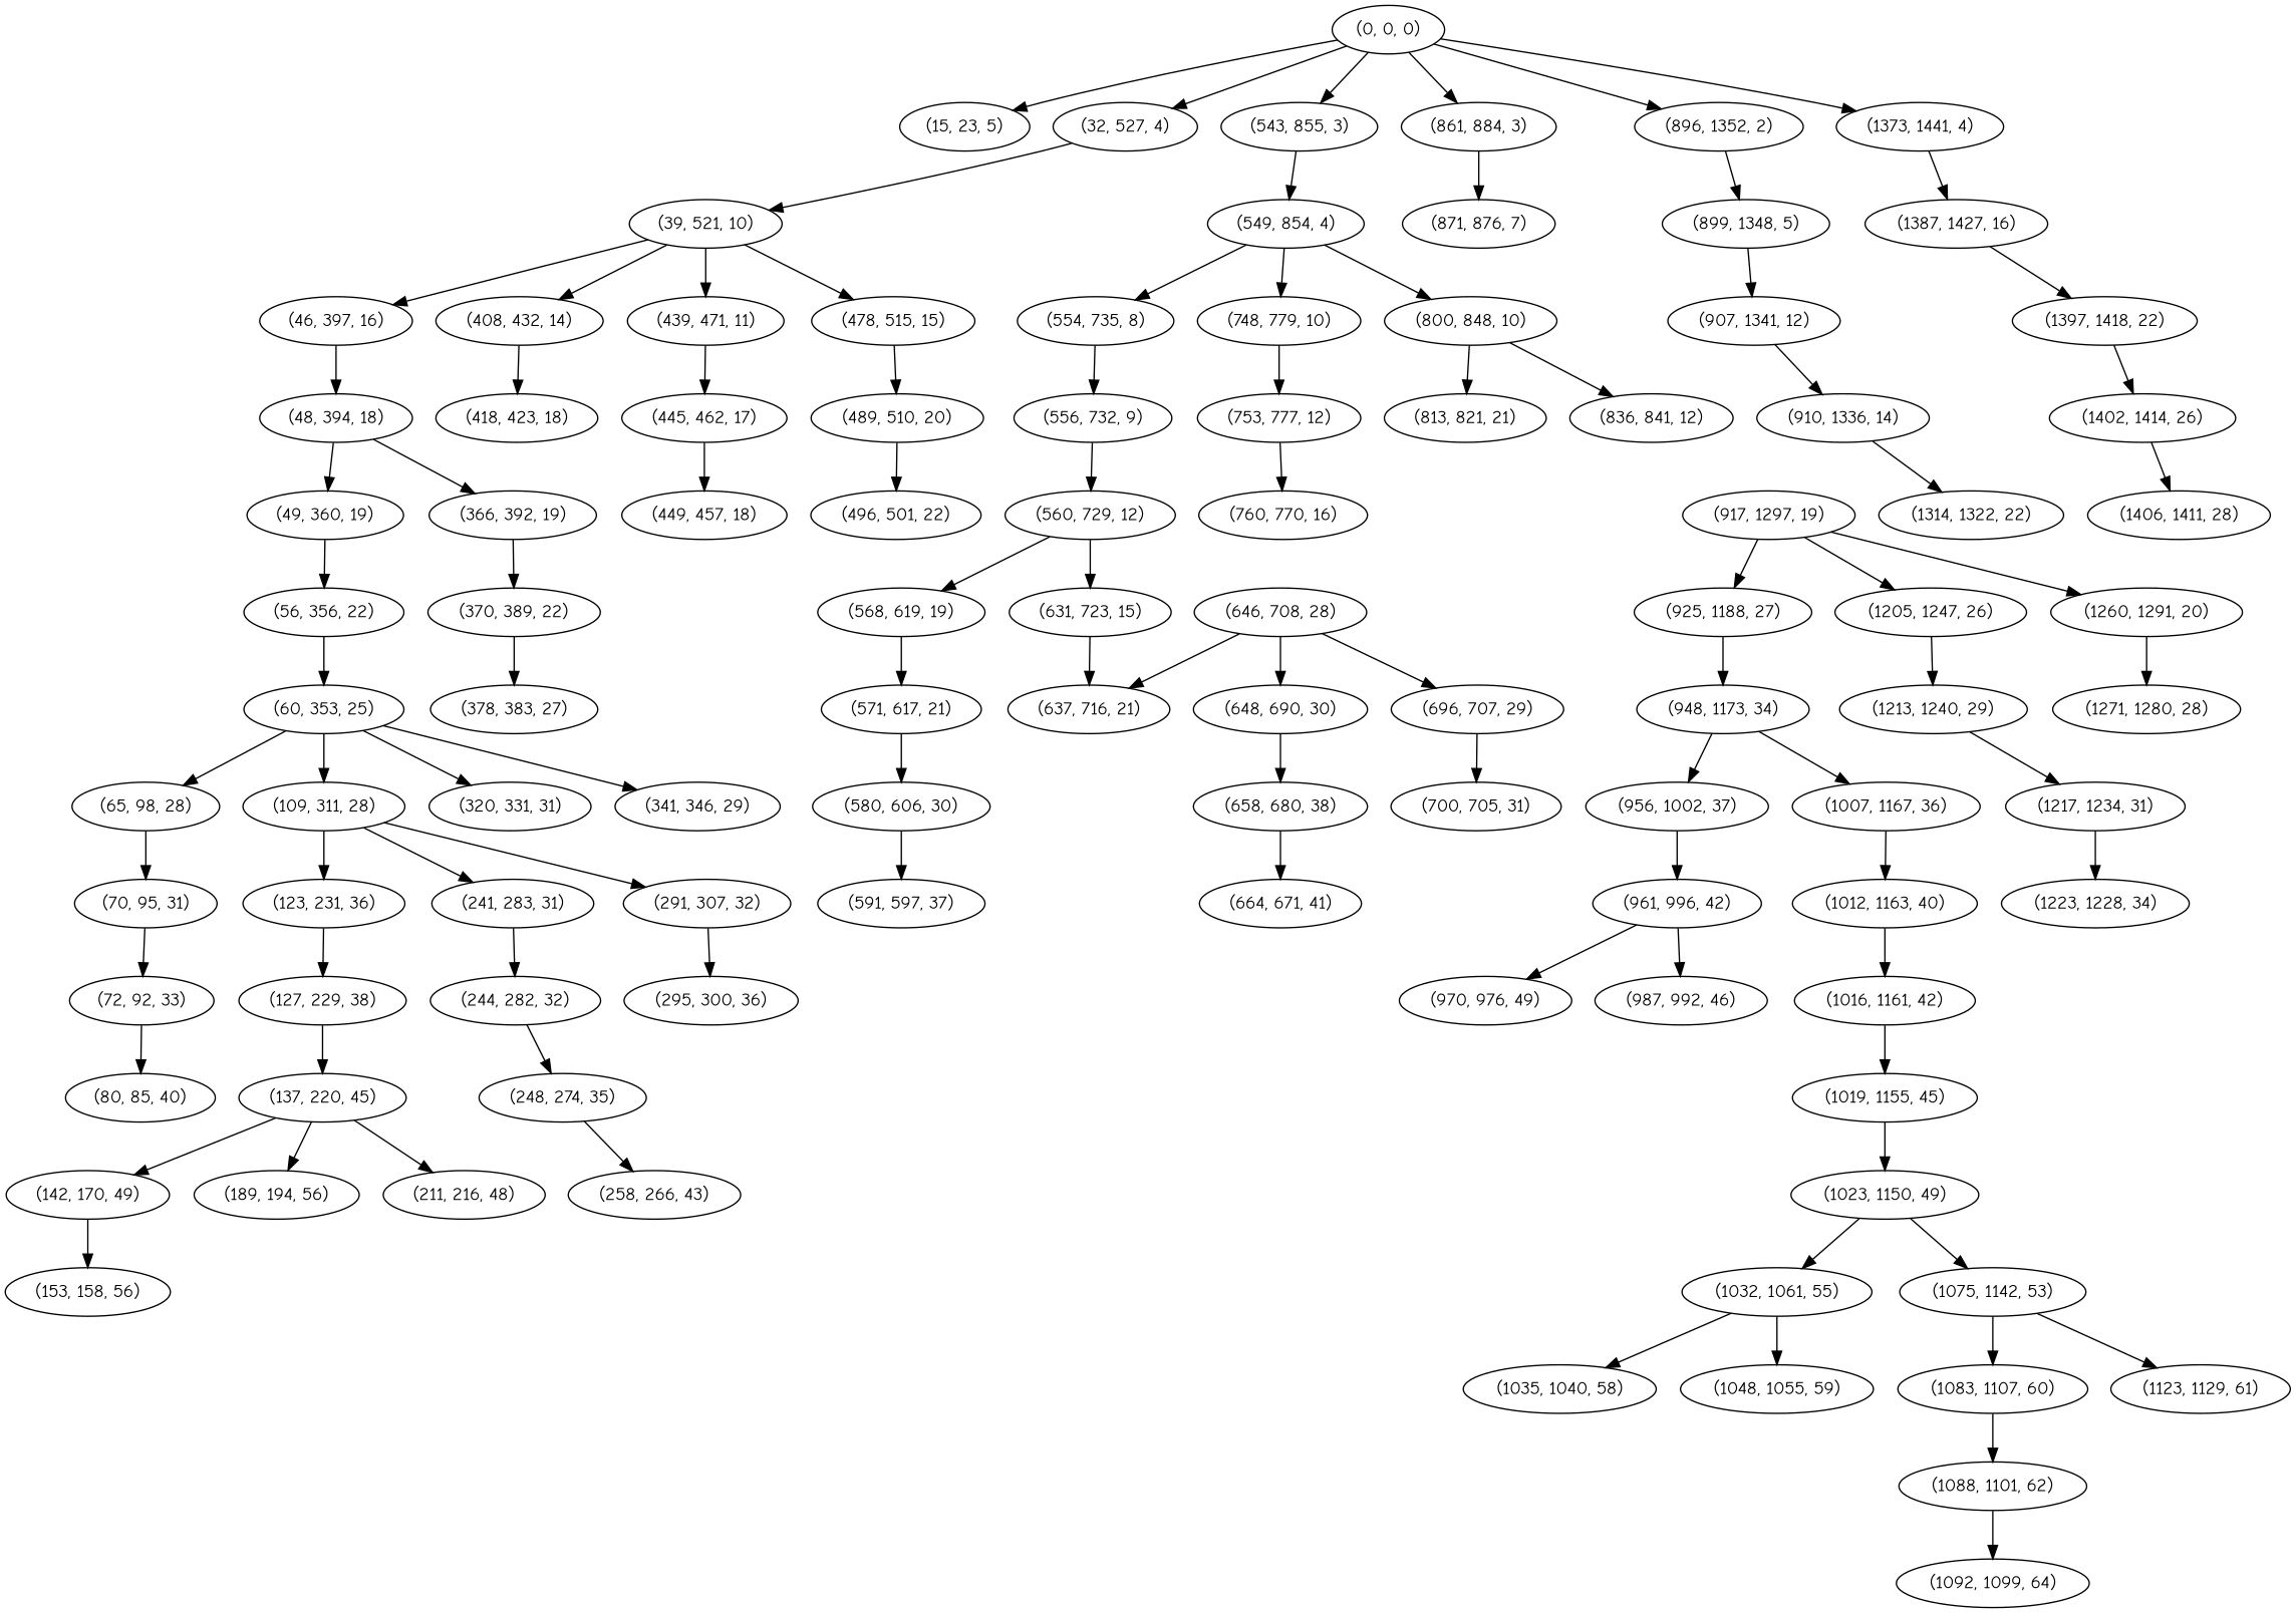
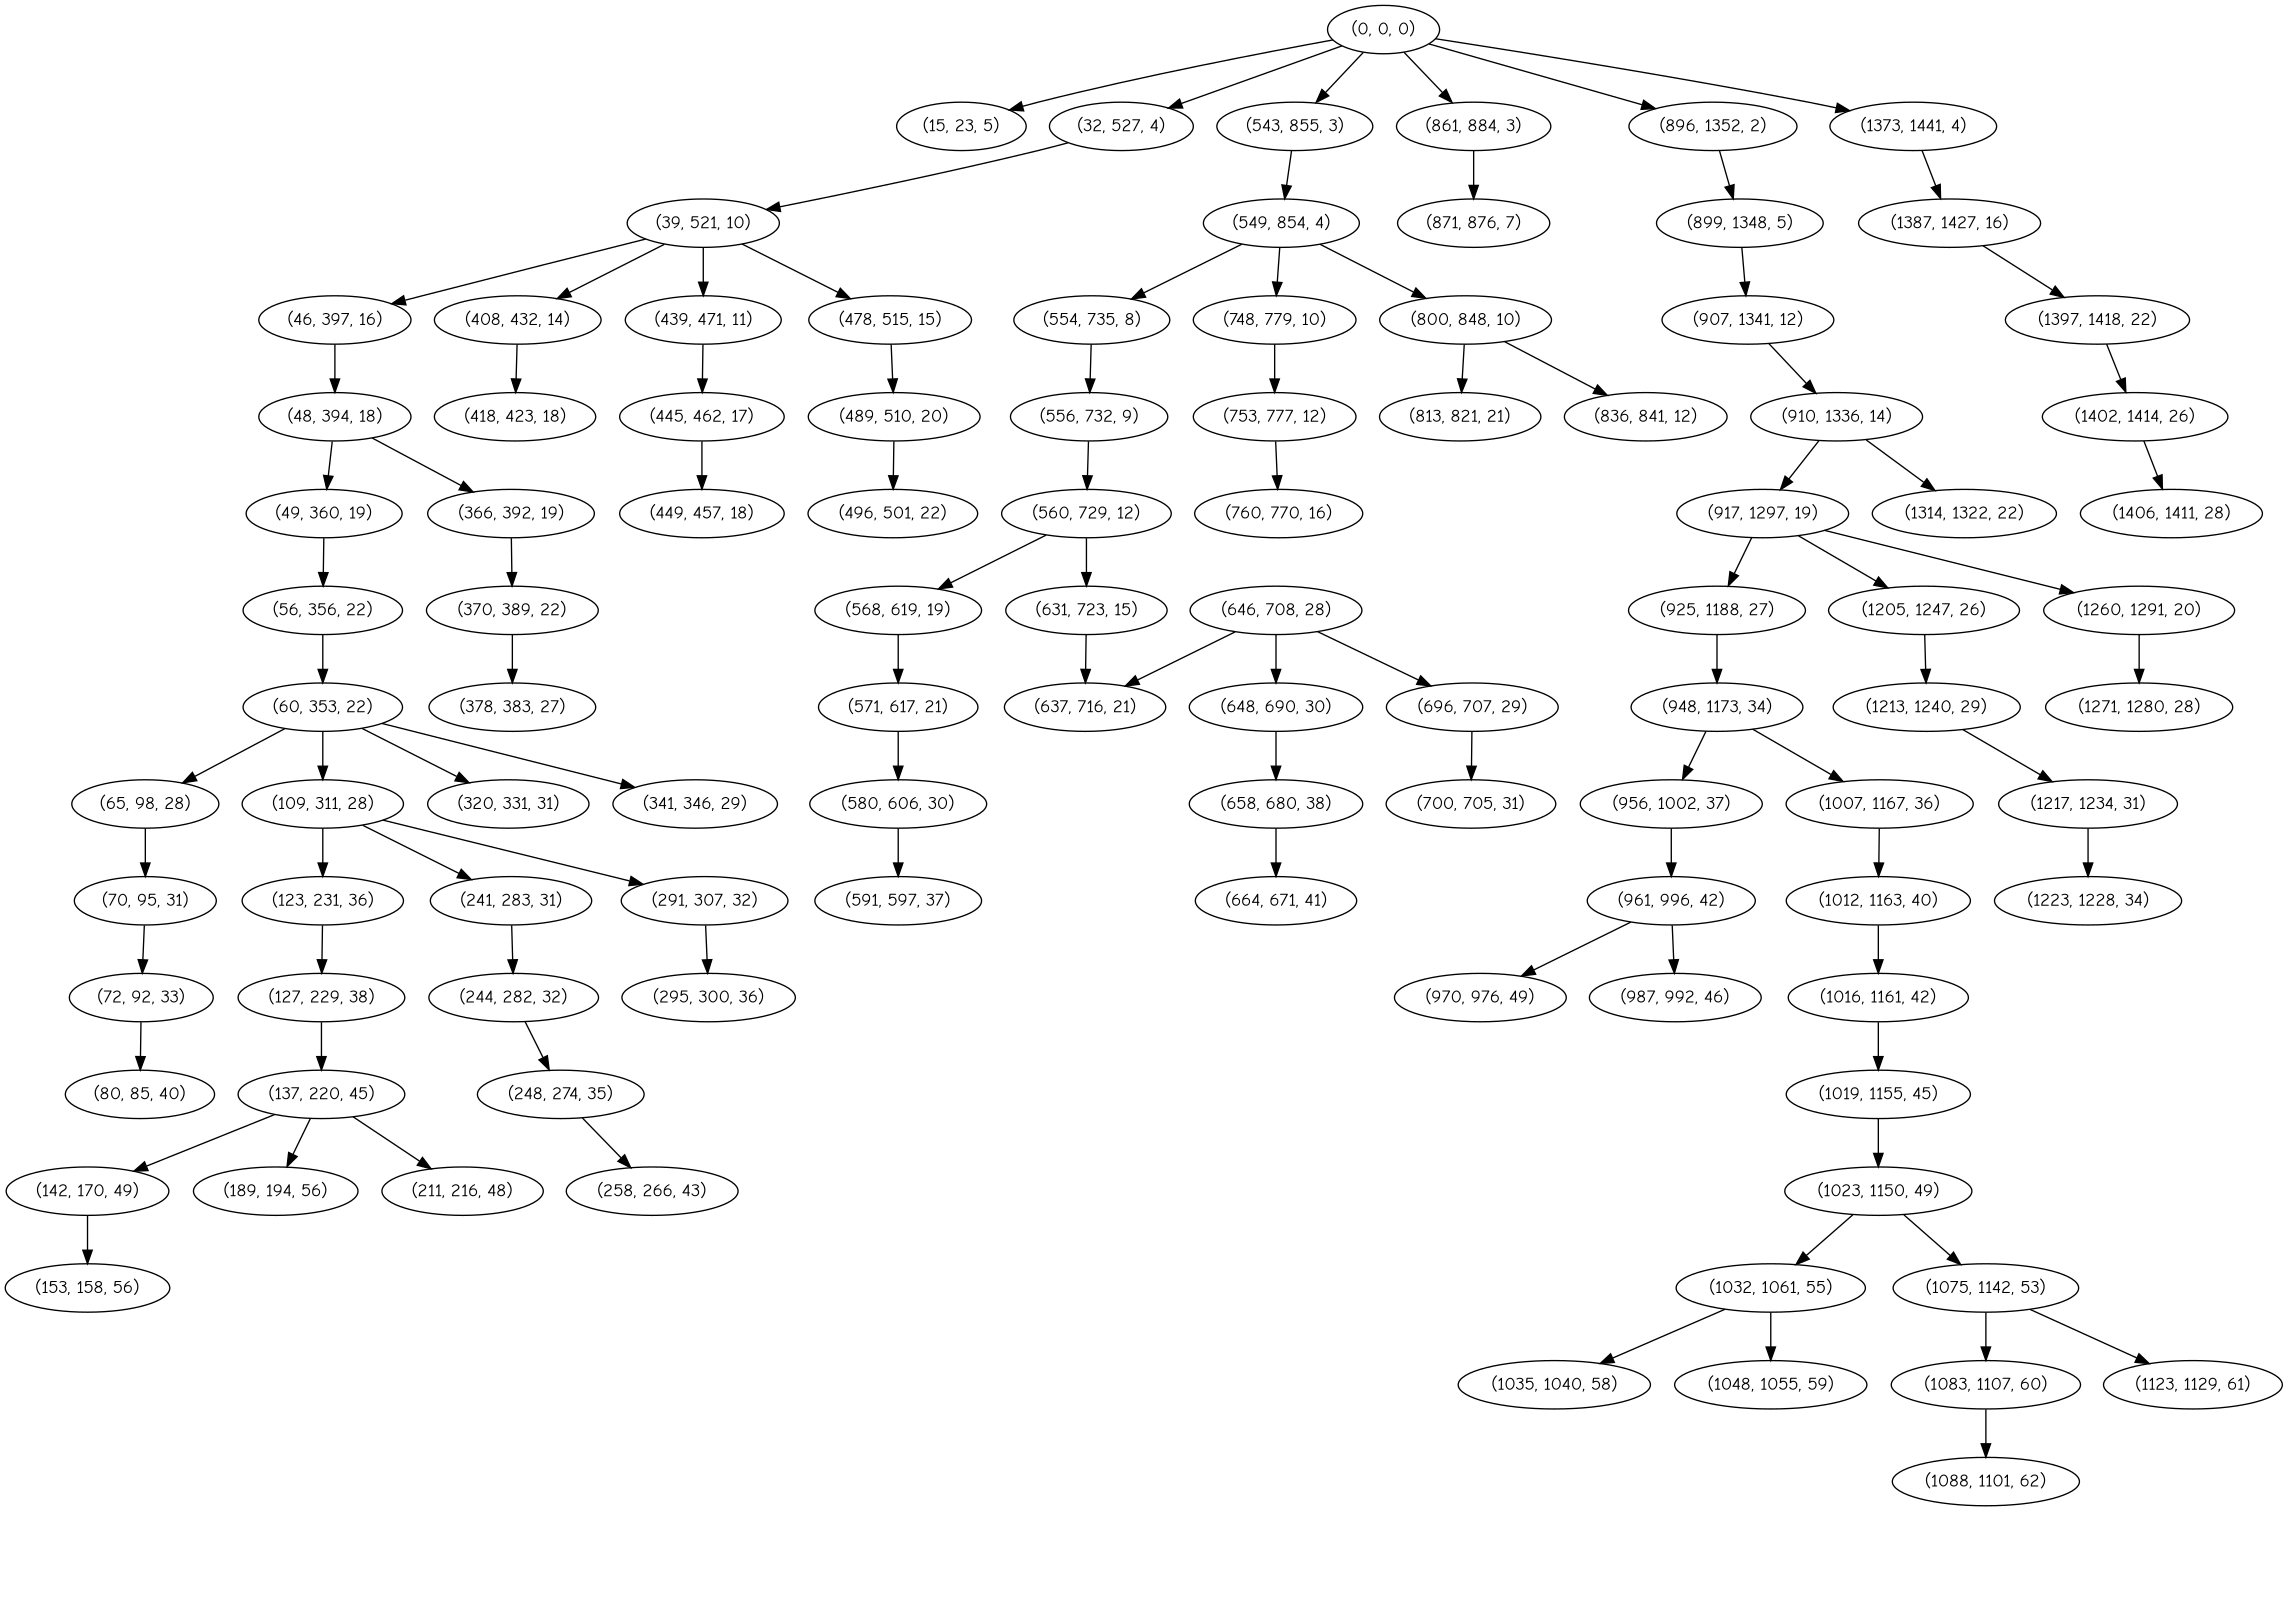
  digraph {
    fontname="Comic Neue"
    node [fontname="Comic Neue"]
    edge [fontname="Comic Neue"]
    "(0, 0, 0)"
    "(15, 23, 5)"
    "(32, 527, 4)"
    "(543, 855, 3)"
    "(861, 884, 3)"
    "(896, 1352, 2)"
    "(1373, 1441, 4)"
    "(39, 521, 10)"
    "(549, 854, 4)"
    "(871, 876, 7)"
    "(899, 1348, 5)"
    "(1387, 1427, 16)"
    "(46, 397, 16)"
    "(408, 432, 14)"
    "(439, 471, 11)"
    "(478, 515, 15)"
    "(48, 394, 18)"
    "(418, 423, 18)"
    "(445, 462, 17)"
    "(489, 510, 20)"
    "(49, 360, 19)"
    "(366, 392, 19)"
    "(56, 356, 22)"
    "(370, 389, 22)"
-   "(60, 353, 25)"
+   "(60, 353, 25)" [label="(60, 353, 22)"]
    "(65, 98, 28)"
    "(109, 311, 28)"
    "(320, 331, 31)"
    "(341, 346, 29)"
    "(70, 95, 31)"
    "(123, 231, 36)"
    "(241, 283, 31)"
    "(291, 307, 32)"
    "(72, 92, 33)"
    "(80, 85, 40)"
    "(127, 229, 38)"
    "(244, 282, 32)"
    "(295, 300, 36)"
    "(137, 220, 45)"
    "(142, 170, 49)"
    "(189, 194, 56)"
    "(211, 216, 48)"
    "(153, 158, 56)"
    "(248, 274, 35)"
    "(258, 266, 43)"
    "(378, 383, 27)"
    "(449, 457, 18)"
    "(496, 501, 22)"
    "(554, 735, 8)"
    "(748, 779, 10)"
    "(800, 848, 10)"
    "(556, 732, 9)"
    "(753, 777, 12)"
    "(813, 821, 21)"
    "(836, 841, 12)"
    "(560, 729, 12)"
    "(568, 619, 19)"
    "(631, 723, 15)"
    "(571, 617, 21)"
    "(637, 716, 21)"
    "(580, 606, 30)"
    "(591, 597, 37)"
    "(646, 708, 28)"
    "(648, 690, 30)"
    "(696, 707, 29)"
    "(658, 680, 38)"
    "(700, 705, 31)"
    "(664, 671, 41)"
    "(760, 770, 16)"
    "(907, 1341, 12)"
    "(910, 1336, 14)"
    "(917, 1297, 19)"
    "(1314, 1322, 22)"
    "(925, 1188, 27)"
    "(1205, 1247, 26)"
    "(1260, 1291, 20)"
    "(948, 1173, 34)"
    "(1213, 1240, 29)"
    "(1271, 1280, 28)"
    "(956, 1002, 37)"
    "(1007, 1167, 36)"
    "(961, 996, 42)"
    "(1012, 1163, 40)"
    "(970, 976, 49)"
    "(987, 992, 46)"
    "(1016, 1161, 42)"
    "(1019, 1155, 45)"
    "(1023, 1150, 49)"
    "(1032, 1061, 55)"
    "(1075, 1142, 53)"
    "(1035, 1040, 58)"
    "(1048, 1055, 59)"
    "(1083, 1107, 60)"
    "(1123, 1129, 61)"
    "(1088, 1101, 62)"
-   "(1092, 1099, 64)"
    "(1217, 1234, 31)"
    "(1223, 1228, 34)"
    "(1397, 1418, 22)"
    "(1402, 1414, 26)"
    "(1406, 1411, 28)"
    "(0, 0, 0)" -> "(15, 23, 5)"
    "(0, 0, 0)" -> "(32, 527, 4)"
    "(0, 0, 0)" -> "(543, 855, 3)"
    "(0, 0, 0)" -> "(861, 884, 3)"
    "(0, 0, 0)" -> "(896, 1352, 2)"
    "(0, 0, 0)" -> "(1373, 1441, 4)"
    "(32, 527, 4)" -> "(39, 521, 10)"
    "(543, 855, 3)" -> "(549, 854, 4)"
    "(861, 884, 3)" -> "(871, 876, 7)"
    "(896, 1352, 2)" -> "(899, 1348, 5)"
    "(1373, 1441, 4)" -> "(1387, 1427, 16)"
    "(39, 521, 10)" -> "(46, 397, 16)"
    "(39, 521, 10)" -> "(408, 432, 14)"
    "(39, 521, 10)" -> "(439, 471, 11)"
    "(39, 521, 10)" -> "(478, 515, 15)"
    "(549, 854, 4)" -> "(554, 735, 8)"
    "(549, 854, 4)" -> "(748, 779, 10)"
    "(549, 854, 4)" -> "(800, 848, 10)"
    "(899, 1348, 5)" -> "(907, 1341, 12)"
    "(1387, 1427, 16)" -> "(1397, 1418, 22)"
    "(46, 397, 16)" -> "(48, 394, 18)"
    "(408, 432, 14)" -> "(418, 423, 18)"
    "(439, 471, 11)" -> "(445, 462, 17)"
    "(478, 515, 15)" -> "(489, 510, 20)"
    "(48, 394, 18)" -> "(49, 360, 19)"
    "(48, 394, 18)" -> "(366, 392, 19)"
    "(445, 462, 17)" -> "(449, 457, 18)"
    "(489, 510, 20)" -> "(496, 501, 22)"
    "(49, 360, 19)" -> "(56, 356, 22)"
    "(366, 392, 19)" -> "(370, 389, 22)"
    "(56, 356, 22)" -> "(60, 353, 25)"
    "(370, 389, 22)" -> "(378, 383, 27)"
    "(60, 353, 25)" -> "(65, 98, 28)"
    "(60, 353, 25)" -> "(109, 311, 28)"
    "(60, 353, 25)" -> "(320, 331, 31)"
    "(60, 353, 25)" -> "(341, 346, 29)"
    "(65, 98, 28)" -> "(70, 95, 31)"
    "(109, 311, 28)" -> "(123, 231, 36)"
    "(109, 311, 28)" -> "(241, 283, 31)"
    "(109, 311, 28)" -> "(291, 307, 32)"
    "(70, 95, 31)" -> "(72, 92, 33)"
    "(123, 231, 36)" -> "(127, 229, 38)"
    "(241, 283, 31)" -> "(244, 282, 32)"
    "(291, 307, 32)" -> "(295, 300, 36)"
    "(72, 92, 33)" -> "(80, 85, 40)"
    "(127, 229, 38)" -> "(137, 220, 45)"
    "(244, 282, 32)" -> "(248, 274, 35)"
    "(137, 220, 45)" -> "(142, 170, 49)"
    "(137, 220, 45)" -> "(189, 194, 56)"
    "(137, 220, 45)" -> "(211, 216, 48)"
    "(142, 170, 49)" -> "(153, 158, 56)"
    "(248, 274, 35)" -> "(258, 266, 43)"
    "(554, 735, 8)" -> "(556, 732, 9)"
    "(748, 779, 10)" -> "(753, 777, 12)"
    "(800, 848, 10)" -> "(813, 821, 21)"
    "(800, 848, 10)" -> "(836, 841, 12)"
    "(556, 732, 9)" -> "(560, 729, 12)"
    "(753, 777, 12)" -> "(760, 770, 16)"
    "(560, 729, 12)" -> "(568, 619, 19)"
    "(560, 729, 12)" -> "(631, 723, 15)"
    "(568, 619, 19)" -> "(571, 617, 21)"
    "(631, 723, 15)" -> "(637, 716, 21)"
    "(571, 617, 21)" -> "(580, 606, 30)"
    "(580, 606, 30)" -> "(591, 597, 37)"
    "(646, 708, 28)" -> "(637, 716, 21)"
    "(646, 708, 28)" -> "(648, 690, 30)"
    "(646, 708, 28)" -> "(696, 707, 29)"
    "(648, 690, 30)" -> "(658, 680, 38)"
    "(696, 707, 29)" -> "(700, 705, 31)"
    "(658, 680, 38)" -> "(664, 671, 41)"
    "(907, 1341, 12)" -> "(910, 1336, 14)"
+   "(910, 1336, 14)" -> "(917, 1297, 19)"
    "(910, 1336, 14)" -> "(1314, 1322, 22)"
    "(917, 1297, 19)" -> "(925, 1188, 27)"
    "(917, 1297, 19)" -> "(1205, 1247, 26)"
    "(917, 1297, 19)" -> "(1260, 1291, 20)"
    "(925, 1188, 27)" -> "(948, 1173, 34)"
    "(1205, 1247, 26)" -> "(1213, 1240, 29)"
    "(1260, 1291, 20)" -> "(1271, 1280, 28)"
    "(948, 1173, 34)" -> "(956, 1002, 37)"
    "(948, 1173, 34)" -> "(1007, 1167, 36)"
    "(1213, 1240, 29)" -> "(1217, 1234, 31)"
    "(956, 1002, 37)" -> "(961, 996, 42)"
    "(1007, 1167, 36)" -> "(1012, 1163, 40)"
    "(961, 996, 42)" -> "(970, 976, 49)"
    "(961, 996, 42)" -> "(987, 992, 46)"
    "(1012, 1163, 40)" -> "(1016, 1161, 42)"
    "(1016, 1161, 42)" -> "(1019, 1155, 45)"
    "(1019, 1155, 45)" -> "(1023, 1150, 49)"
    "(1023, 1150, 49)" -> "(1032, 1061, 55)"
    "(1023, 1150, 49)" -> "(1075, 1142, 53)"
    "(1032, 1061, 55)" -> "(1035, 1040, 58)"
    "(1032, 1061, 55)" -> "(1048, 1055, 59)"
    "(1075, 1142, 53)" -> "(1083, 1107, 60)"
    "(1075, 1142, 53)" -> "(1123, 1129, 61)"
    "(1083, 1107, 60)" -> "(1088, 1101, 62)"
-   "(1088, 1101, 62)" -> "(1092, 1099, 64)"
    "(1217, 1234, 31)" -> "(1223, 1228, 34)"
    "(1397, 1418, 22)" -> "(1402, 1414, 26)"
    "(1402, 1414, 26)" -> "(1406, 1411, 28)"
  }
